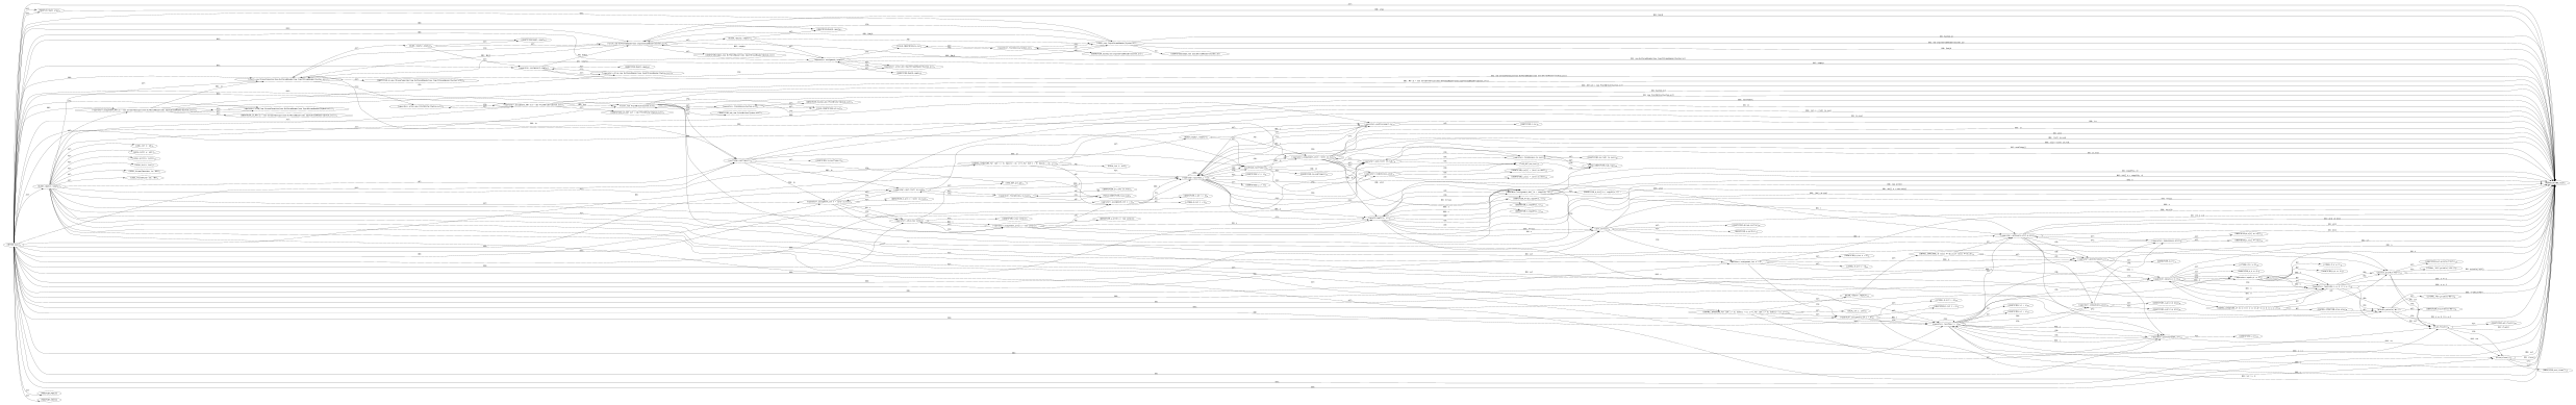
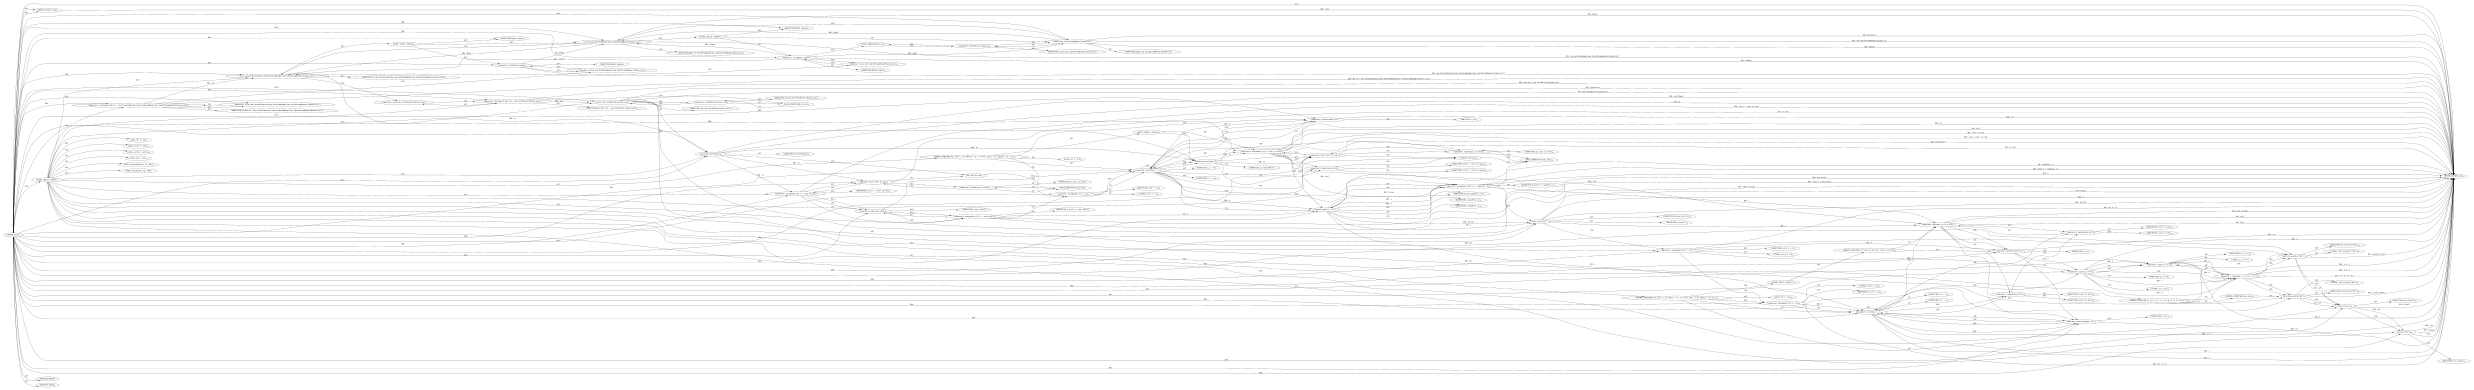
  digraph {
    fontname="JetBrains Mono"
    rankdir=LR
    node [fontname="JetBrains Mono"]
    edge [fontname="JetBrains Mono"]
    n1 [label=<(METHOD,main)<SUB>1</SUB>>]
    n2 [label=<(PARAM,String[] args)<SUB>1</SUB>>]
    n3 [label=<(BLOCK,&lt;empty&gt;,&lt;empty&gt;)<SUB>1</SUB>>]
    n4 [label=<(&lt;operator&gt;.assignment,ANY in = new StreamTokenizer(new BufferedReader(new InputStreamReader(System.in))))<SUB>3</SUB>>]
    n5 [label=<(&lt;operator&gt;.alloc,new StreamTokenizer(new BufferedReader(new InputStreamReader(System.in))))<SUB>3</SUB>>]
    n6 [label=<(&lt;init&gt;,new StreamTokenizer(new BufferedReader(new InputStreamReader(System.in))))<SUB>3</SUB>>]
    n7 [label=<(&lt;operator&gt;.assignment,&lt;empty&gt;)>]
    n8 [label=<(&lt;init&gt;,new BufferedReader(new InputStreamReader(System.in)))<SUB>3</SUB>>]
    n9 [label=<(&lt;operator&gt;.assignment,&lt;empty&gt;)>]
    n10 [label=<(&lt;init&gt;,new InputStreamReader(System.in))<SUB>3</SUB>>]
    n11 [label=<(IDENTIFIER,$obj0,&lt;empty&gt;)>]
    n12 [label=<(IDENTIFIER,$obj1,&lt;empty&gt;)>]
    n13 [label=<(&lt;operator&gt;.assignment,ANY out = new PrintWriter(System.out))<SUB>4</SUB>>]
    n14 [label=<(&lt;init&gt;,new PrintWriter(System.out))<SUB>4</SUB>>]
    n15 [label=<(nextToken,nextToken())<SUB>5</SUB>>]
    n16 [label=<(&lt;operator&gt;.assignment,int n = (int) in.nval)<SUB>6</SUB>>]
    n17 [label=<(&lt;operator&gt;.cast,(int) in.nval)<SUB>6</SUB>>]
    n18 [label=<(&lt;operator&gt;.alloc,new int[n])>]
    n19 [label=<(&lt;operator&gt;.assignment,int i = 0)<SUB>8</SUB>>]
    n20 [label=<(&lt;operator&gt;.lessThan,i &lt; n)<SUB>8</SUB>>]
    n21 [label=<(&lt;operator&gt;.postIncrement,i++)<SUB>8</SUB>>]
    n22 [label=<(nextToken,nextToken())<SUB>9</SUB>>]
    n23 [label=<(&lt;operator&gt;.assignment,a[i] = (int) in.nval)<SUB>10</SUB>>]
    n24 [label=<(&lt;operator&gt;.cast,(int) in.nval)<SUB>10</SUB>>]
    n25 [label=<(copyOf,copyOf(a, n))<SUB>12</SUB>>]
    n26 [label=<(sort,sort(a))<SUB>13</SUB>>]
    n27 [label=<(&lt;operator&gt;.assignment,int k = 0)<SUB>14</SUB>>]
    n28 [label=<(&lt;operator&gt;.assignment,int i = 0)<SUB>15</SUB>>]
    n29 [label=<(&lt;operator&gt;.lessThan,i &lt; n)<SUB>15</SUB>>]
    n30 [label=<(&lt;operator&gt;.postIncrement,i++)<SUB>15</SUB>>]
    n31 [label=<(&lt;operator&gt;.postIncrement,k++)<SUB>16</SUB>>]
    n32 [label=<(&lt;operator&gt;.equals,k == 0)<SUB>18</SUB>>]
    n33 [label=<(&lt;operator&gt;.equals,k == 2)<SUB>18</SUB>>]
    n34 [label=<(println,println(&quot;YES&quot;))<SUB>19</SUB>>]
    n35 [label=<(println,println(&quot;NO&quot;))<SUB>21</SUB>>]
    n36 [label=<(flush,flush())<SUB>22</SUB>>]
    n37 [label=<(close,close())<SUB>23</SUB>>]
    n38 [label=<(MODIFIER,PUBLIC)>]
    n39 [label=<(MODIFIER,STATIC)>]
    n40 [label=<(METHOD_RETURN,void)<SUB>1</SUB>>]
    n41 [label=<(LOCAL,StreamTokenizer in: ANY)<SUB>3</SUB>>]
    n42 [label=<(LOCAL,PrintWriter out: ANY)<SUB>4</SUB>>]
    n43 [label=<(LOCAL,int n: int)<SUB>6</SUB>>]
    n44 [label=<(LOCAL,int[] a: int[])<SUB>7</SUB>>]
    n45 [label=<(&lt;operator&gt;.assignment,int[] a = new int[n])<SUB>7</SUB>>]
    n46 [label=<(CONTROL_STRUCTURE,for (int i = 0; Some(i &lt; n); i++),for (int i = 0; Some(i &lt; n); i++))<SUB>8</SUB>>]
    n47 [label=<(LOCAL,int[] b: int[])<SUB>12</SUB>>]
    n48 [label=<(&lt;operator&gt;.assignment,int[] b = copyOf(a, n))<SUB>12</SUB>>]
    n49 [label=<(LOCAL,int k: int)<SUB>14</SUB>>]
    n50 [label=<(CONTROL_STRUCTURE,for (int i = 0; Some(i &lt; n); i++),for (int i = 0; Some(i &lt; n); i++))<SUB>15</SUB>>]
    n51 [label=<(CONTROL_STRUCTURE,if (k == 0 || k == 2),if (k == 0 || k == 2))<SUB>18</SUB>>]
    n52 [label=<(IDENTIFIER,in,ANY in = new StreamTokenizer(new BufferedReader(new InputStreamReader(System.in))))<SUB>3</SUB>>]
    n53 [label=<(&lt;operator&gt;.alloc,new BufferedReader(new InputStreamReader(System.in)))<SUB>3</SUB>>]
    n54 [label=<(IDENTIFIER,in,new StreamTokenizer(new BufferedReader(new InputStreamReader(System.in))))<SUB>3</SUB>>]
    n55 [label=<(BLOCK,&lt;empty&gt;,&lt;empty&gt;)<SUB>3</SUB>>]
    n56 [label=<(&lt;operator&gt;.alloc,new PrintWriter(System.out))<SUB>4</SUB>>]
    n57 [label=<(IDENTIFIER,$obj1,&lt;empty&gt;)>]
    n58 [label=<(&lt;operator&gt;.alloc,new InputStreamReader(System.in))<SUB>3</SUB>>]
    n59 [label=<(IDENTIFIER,$obj1,new BufferedReader(new InputStreamReader(System.in)))>]
    n60 [label=<(BLOCK,&lt;empty&gt;,&lt;empty&gt;)<SUB>3</SUB>>]
    n61 [label=<(IDENTIFIER,$obj0,&lt;empty&gt;)>]
    n62 [label=<(FIELD_IDENTIFIER,in,in)<SUB>3</SUB>>]
    n63 [label=<(IDENTIFIER,$obj0,new InputStreamReader(System.in))>]
    n64 [label=<(&lt;operator&gt;.fieldAccess,System.in)<SUB>3</SUB>>]
    n65 [label=<(IDENTIFIER,out,ANY out = new PrintWriter(System.out))<SUB>4</SUB>>]
    n66 [label=<(FIELD_IDENTIFIER,out,out)<SUB>4</SUB>>]
    n67 [label=<(IDENTIFIER,out,new PrintWriter(System.out))<SUB>4</SUB>>]
    n68 [label=<(&lt;operator&gt;.fieldAccess,System.out)<SUB>4</SUB>>]
    n69 [label=<(IDENTIFIER,in,nextToken())<SUB>5</SUB>>]
    n70 [label=<(TYPE_REF,int,int)<SUB>6</SUB>>]
    n71 [label=<(IDENTIFIER,n,int n = (int) in.nval)<SUB>6</SUB>>]
    n72 [label=<(&lt;operator&gt;.fieldAccess,in.nval)<SUB>6</SUB>>]
    n73 [label=<(IDENTIFIER,n,new int[n])<SUB>7</SUB>>]
    n74 [label=<(IDENTIFIER,i,int i = 0)<SUB>8</SUB>>]
    n75 [label=<(LITERAL,0,int i = 0)<SUB>8</SUB>>]
    n76 [label=<(IDENTIFIER,i,i &lt; n)<SUB>8</SUB>>]
    n77 [label=<(IDENTIFIER,n,i &lt; n)<SUB>8</SUB>>]
    n78 [label=<(&lt;operator&gt;.indexAccess,a[i])<SUB>10</SUB>>]
    n79 [label=<(TYPE_REF,int,int)<SUB>10</SUB>>]
    n80 [label=<(&lt;operator&gt;.fieldAccess,in.nval)<SUB>10</SUB>>]
    n81 [label=<(FIELD_IDENTIFIER,nval,nval)<SUB>10</SUB>>]
    n82 [label=<(IDENTIFIER,i,i++)<SUB>8</SUB>>]
    n83 [label=<(IDENTIFIER,in,nextToken())<SUB>9</SUB>>]
    n84 [label=<(&lt;operator&gt;.notEquals,a[i] != b[i])<SUB>16</SUB>>]
    n85 [label=<(IDENTIFIER,Arrays,copyOf(a, n))<SUB>12</SUB>>]
    n86 [label=<(IDENTIFIER,a,copyOf(a, n))<SUB>12</SUB>>]
    n87 [label=<(IDENTIFIER,n,copyOf(a, n))<SUB>12</SUB>>]
    n88 [label=<(IDENTIFIER,Arrays,sort(a))<SUB>13</SUB>>]
    n89 [label=<(IDENTIFIER,a,sort(a))<SUB>13</SUB>>]
    n90 [label=<(IDENTIFIER,k,int k = 0)<SUB>14</SUB>>]
    n91 [label=<(LITERAL,0,int k = 0)<SUB>14</SUB>>]
    n92 [label=<(IDENTIFIER,i,int i = 0)<SUB>15</SUB>>]
    n93 [label=<(LITERAL,0,int i = 0)<SUB>15</SUB>>]
    n94 [label=<(IDENTIFIER,i,i &lt; n)<SUB>15</SUB>>]
    n95 [label=<(IDENTIFIER,n,i &lt; n)<SUB>15</SUB>>]
    n96 [label=<(&lt;operator&gt;.indexAccess,a[i])<SUB>16</SUB>>]
    n97 [label=<(&lt;operator&gt;.indexAccess,b[i])<SUB>16</SUB>>]
    n98 [label=<(IDENTIFIER,i,i++)<SUB>15</SUB>>]
    n99 [label=<(IDENTIFIER,k,k++)<SUB>16</SUB>>]
    n100 [label=<(&lt;operator&gt;.logicalOr,k == 0 || k == 2)<SUB>18</SUB>>]
    n101 [label=<(IDENTIFIER,k,k == 0)<SUB>18</SUB>>]
    n102 [label=<(LITERAL,0,k == 0)<SUB>18</SUB>>]
    n103 [label=<(IDENTIFIER,k,k == 2)<SUB>18</SUB>>]
    n104 [label=<(LITERAL,2,k == 2)<SUB>18</SUB>>]
    n105 [label=<(IDENTIFIER,out,println(&quot;YES&quot;))<SUB>19</SUB>>]
    n106 [label=<(LITERAL,&quot;YES&quot;,println(&quot;YES&quot;))<SUB>19</SUB>>]
    n107 [label=<(IDENTIFIER,out,println(&quot;NO&quot;))<SUB>21</SUB>>]
    n108 [label=<(LITERAL,&quot;NO&quot;,println(&quot;NO&quot;))<SUB>21</SUB>>]
    n109 [label=<(IDENTIFIER,out,flush())<SUB>22</SUB>>]
    n110 [label=<(IDENTIFIER,out,close())<SUB>23</SUB>>]
    n111 [label=<(IDENTIFIER,a,int[] a = new int[n])<SUB>7</SUB>>]
    n112 [label=<(LOCAL,int i: int)<SUB>8</SUB>>]
    n113 [label=<(BLOCK,&lt;empty&gt;,&lt;empty&gt;)<SUB>8</SUB>>]
    n114 [label=<(IDENTIFIER,b,int[] b = copyOf(a, n))<SUB>12</SUB>>]
    n115 [label=<(LOCAL,int i: int)<SUB>15</SUB>>]
    n116 [label=<(BLOCK,&lt;empty&gt;,&lt;empty&gt;)<SUB>15</SUB>>]
    n117 [label=<(CONTROL_STRUCTURE,else,else)<SUB>21</SUB>>]
    n118 [label=<(IDENTIFIER,System,new InputStreamReader(System.in))<SUB>3</SUB>>]
    n119 [label=<(IDENTIFIER,System,new PrintWriter(System.out))<SUB>4</SUB>>]
    n120 [label=<(FIELD_IDENTIFIER,nval,nval)<SUB>6</SUB>>]
    n121 [label=<(IDENTIFIER,in,(int) in.nval)<SUB>6</SUB>>]
    n122 [label=<(IDENTIFIER,a,a[i] = (int) in.nval)<SUB>10</SUB>>]
    n123 [label=<(IDENTIFIER,i,a[i] = (int) in.nval)<SUB>10</SUB>>]
    n124 [label=<(IDENTIFIER,in,(int) in.nval)<SUB>10</SUB>>]
    n125 [label=<(CONTROL_STRUCTURE,if (a[i] != b[i]),if (a[i] != b[i]))<SUB>16</SUB>>]
    n126 [label=<(IDENTIFIER,a,a[i] != b[i])<SUB>16</SUB>>]
    n127 [label=<(IDENTIFIER,i,a[i] != b[i])<SUB>16</SUB>>]
    n128 [label=<(IDENTIFIER,b,a[i] != b[i])<SUB>16</SUB>>]
    n129 [label=<(IDENTIFIER,i,a[i] != b[i])<SUB>16</SUB>>]
    n1 -> n2 [label="AST: "]
    n1 -> n2 [label="DDG: "]
    n1 -> n3 [label="AST: "]
    n1 -> n4 [label="DDG: "]
    n1 -> n5 [label="CFG: "]
    n1 -> n6 [label="DDG: "]
    n1 -> n7 [label="DDG: "]
    n1 -> n8 [label="DDG: "]
    n1 -> n9 [label="DDG: "]
    n1 -> n10 [label="DDG: "]
    n1 -> n11 [label="DDG: "]
    n1 -> n12 [label="DDG: "]
    n1 -> n13 [label="DDG: "]
    n1 -> n14 [label="DDG: "]
    n1 -> n15 [label="DDG: "]
    n1 -> n16 [label="DDG: "]
    n1 -> n17 [label="DDG: "]
    n1 -> n18 [label="DDG: "]
    n1 -> n19 [label="DDG: "]
    n1 -> n20 [label="DDG: "]
    n1 -> n21 [label="DDG: "]
    n1 -> n22 [label="DDG: "]
    n1 -> n23 [label="DDG: "]
    n1 -> n24 [label="DDG: "]
    n1 -> n25 [label="DDG: "]
    n1 -> n26 [label="DDG: "]
    n1 -> n27 [label="DDG: "]
    n1 -> n28 [label="DDG: "]
    n1 -> n29 [label="DDG: "]
    n1 -> n30 [label="DDG: "]
    n1 -> n31 [label="DDG: "]
    n1 -> n32 [label="DDG: "]
    n1 -> n33 [label="DDG: "]
    n1 -> n34 [label="DDG: "]
    n1 -> n35 [label="DDG: "]
    n1 -> n36 [label="DDG: "]
    n1 -> n37 [label="DDG: "]
    n1 -> n38 [label="AST: "]
    n1 -> n39 [label="AST: "]
    n1 -> n40 [label="AST: "]
    n2 -> n40 [label="DDG: args"]
    n3 -> n4 [label="AST: "]
    n3 -> n6 [label="AST: "]
    n3 -> n13 [label="AST: "]
    n3 -> n14 [label="AST: "]
    n3 -> n15 [label="AST: "]
    n3 -> n16 [label="AST: "]
    n3 -> n26 [label="AST: "]
    n3 -> n27 [label="AST: "]
    n3 -> n36 [label="AST: "]
    n3 -> n37 [label="AST: "]
    n3 -> n41 [label="AST: "]
    n3 -> n42 [label="AST: "]
    n3 -> n43 [label="AST: "]
    n3 -> n44 [label="AST: "]
    n3 -> n45 [label="AST: "]
    n3 -> n46 [label="AST: "]
    n3 -> n47 [label="AST: "]
    n3 -> n48 [label="AST: "]
    n3 -> n49 [label="AST: "]
    n3 -> n50 [label="AST: "]
    n3 -> n51 [label="AST: "]
    n4 -> n5 [label="AST: "]
    n4 -> n6 [label="DDG: in"]
    n4 -> n40 [label="DDG: ANY in = new StreamTokenizer(new BufferedReader(new InputStreamReader(System.in)))"]
    n4 -> n52 [label="AST: "]
    n4 -> n53 [label="CFG: "]
    n5 -> n4 [label="CFG: "]
    n6 -> n15 [label="DDG: in"]
    n6 -> n40 [label="DDG: new StreamTokenizer(new BufferedReader(new InputStreamReader(System.in)))"]
    n6 -> n54 [label="AST: "]
    n6 -> n55 [label="AST: "]
    n6 -> n56 [label="CFG: "]
    n7 -> n8 [label="DDG: $obj1"]
    n7 -> n53 [label="AST: "]
    n7 -> n57 [label="AST: "]
    n7 -> n58 [label="CFG: "]
    n8 -> n6 [label="CFG: "]
    n8 -> n6 [label="DDG: $obj1"]
    n8 -> n40 [label="DDG: $obj1"]
    n8 -> n40 [label="DDG: new BufferedReader(new InputStreamReader(System.in))"]
    n8 -> n59 [label="AST: "]
    n8 -> n60 [label="AST: "]
    n9 -> n6 [label="DDG: &lt;empty&gt;"]
    n9 -> n8 [label="DDG: &lt;empty&gt;"]
    n9 -> n10 [label="DDG: $obj0"]
    n9 -> n40 [label="DDG: &lt;empty&gt;"]
    n9 -> n58 [label="AST: "]
    n9 -> n61 [label="AST: "]
    n9 -> n62 [label="CFG: "]
    n10 -> n8 [label="CFG: "]
    n10 -> n8 [label="DDG: $obj0"]
    n10 -> n40 [label="DDG: $obj0"]
    n10 -> n40 [label="DDG: System.in"]
    n10 -> n40 [label="DDG: new InputStreamReader(System.in)"]
    n10 -> n63 [label="AST: "]
    n10 -> n64 [label="AST: "]
    n13 -> n14 [label="DDG: out"]
    n13 -> n40 [label="DDG: ANY out = new PrintWriter(System.out)"]
    n13 -> n56 [label="AST: "]
    n13 -> n65 [label="AST: "]
    n13 -> n66 [label="CFG: "]
    n14 -> n15 [label="CFG: "]
    n14 -> n34 [label="DDG: out"]
    n14 -> n35 [label="DDG: out"]
    n14 -> n40 [label="DDG: System.out"]
    n14 -> n40 [label="DDG: new PrintWriter(System.out)"]
    n14 -> n67 [label="AST: "]
    n14 -> n68 [label="AST: "]
    n15 -> n16 [label="DDG: in"]
    n15 -> n17 [label="DDG: in"]
    n15 -> n22 [label="DDG: in"]
    n15 -> n40 [label="DDG: in"]
    n15 -> n40 [label="DDG: nextToken()"]
    n15 -> n69 [label="AST: "]
    n15 -> n70 [label="CFG: "]
    n16 -> n17 [label="AST: "]
    n16 -> n18 [label="CFG: "]
    n16 -> n18 [label="DDG: n"]
    n16 -> n40 [label="DDG: (int) in.nval"]
    n16 -> n40 [label="DDG: int n = (int) in.nval"]
    n16 -> n71 [label="AST: "]
    n17 -> n16 [label="CFG: "]
    n17 -> n40 [label="DDG: in.nval"]
    n17 -> n70 [label="AST: "]
    n17 -> n72 [label="AST: "]
    n18 -> n20 [label="DDG: n"]
    n18 -> n45 [label="CFG: "]
    n18 -> n45 [label="DDG: n"]
    n18 -> n73 [label="AST: "]
    n19 -> n20 [label="CFG: "]
    n19 -> n20 [label="DDG: i"]
    n19 -> n74 [label="AST: "]
    n19 -> n75 [label="AST: "]
    n20 -> n20 [label="CDG: "]
    n20 -> n21 [label="DDG: i"]
    n20 -> n21 [label="CDG: "]
    n20 -> n22 [label="CFG: "]
    n20 -> n22 [label="CDG: "]
    n20 -> n23 [label="CDG: "]
    n20 -> n24 [label="CDG: "]
    n20 -> n25 [label="CFG: "]
    n20 -> n25 [label="DDG: n"]
    n20 -> n76 [label="AST: "]
    n20 -> n77 [label="AST: "]
    n20 -> n78 [label="CDG: "]
    n20 -> n79 [label="CDG: "]
    n20 -> n80 [label="CDG: "]
    n20 -> n81 [label="CDG: "]
    n21 -> n20 [label="CFG: "]
    n21 -> n20 [label="DDG: i"]
    n21 -> n40 [label="DDG: i++"]
    n21 -> n82 [label="AST: "]
    n22 -> n23 [label="DDG: in"]
    n22 -> n24 [label="DDG: in"]
    n22 -> n40 [label="DDG: in"]
    n22 -> n40 [label="DDG: nextToken()"]
    n22 -> n78 [label="CFG: "]
    n22 -> n83 [label="AST: "]
    n23 -> n21 [label="CFG: "]
    n23 -> n24 [label="AST: "]
    n23 -> n25 [label="DDG: a[i]"]
    n23 -> n40 [label="DDG: a[i]"]
    n23 -> n40 [label="DDG: (int) in.nval"]
    n23 -> n40 [label="DDG: a[i] = (int) in.nval"]
    n23 -> n78 [label="AST: "]
    n23 -> n84 [label="DDG: a[i]"]
    n23 -> n85 [label="DDG: a[i]"]
    n24 -> n23 [label="CFG: "]
    n24 -> n40 [label="DDG: in.nval"]
    n24 -> n79 [label="AST: "]
    n24 -> n80 [label="AST: "]
    n25 -> n26 [label="DDG: Arrays"]
    n25 -> n26 [label="DDG: a"]
    n25 -> n29 [label="DDG: n"]
    n25 -> n48 [label="CFG: "]
    n25 -> n48 [label="DDG: Arrays"]
    n25 -> n48 [label="DDG: a"]
    n25 -> n48 [label="DDG: n"]
    n25 -> n85 [label="AST: "]
    n25 -> n86 [label="AST: "]
    n25 -> n87 [label="AST: "]
    n26 -> n27 [label="CFG: "]
    n26 -> n40 [label="DDG: Arrays"]
    n26 -> n40 [label="DDG: a"]
    n26 -> n40 [label="DDG: sort(a)"]
    n26 -> n84 [label="DDG: a"]
    n26 -> n88 [label="AST: "]
    n26 -> n89 [label="AST: "]
    n27 -> n28 [label="CFG: "]
    n27 -> n31 [label="DDG: k"]
    n27 -> n32 [label="DDG: k"]
    n27 -> n40 [label="DDG: int k = 0"]
    n27 -> n90 [label="AST: "]
    n27 -> n91 [label="AST: "]
    n28 -> n29 [label="CFG: "]
    n28 -> n29 [label="DDG: i"]
    n28 -> n40 [label="DDG: int i = 0"]
    n28 -> n92 [label="AST: "]
    n28 -> n93 [label="AST: "]
    n29 -> n29 [label="CDG: "]
    n29 -> n30 [label="DDG: i"]
    n29 -> n30 [label="CDG: "]
    n29 -> n32 [label="CFG: "]
    n29 -> n40 [label="DDG: i"]
    n29 -> n40 [label="DDG: n"]
    n29 -> n40 [label="DDG: i &lt; n"]
    n29 -> n84 [label="CDG: "]
    n29 -> n94 [label="AST: "]
    n29 -> n95 [label="AST: "]
    n29 -> n96 [label="CFG: "]
    n29 -> n96 [label="CDG: "]
    n29 -> n97 [label="CDG: "]
    n30 -> n29 [label="CFG: "]
    n30 -> n29 [label="DDG: i"]
    n30 -> n40 [label="DDG: i++"]
    n30 -> n98 [label="AST: "]
    n31 -> n30 [label="CFG: "]
    n31 -> n32 [label="DDG: k"]
    n31 -> n40 [label="DDG: k++"]
    n31 -> n99 [label="AST: "]
    n32 -> n33 [label="CFG: "]
    n32 -> n33 [label="DDG: k"]
    n32 -> n33 [label="CDG: "]
    n32 -> n40 [label="DDG: k"]
    n32 -> n100 [label="CFG: "]
    n32 -> n100 [label="DDG: k"]
    n32 -> n100 [label="DDG: 0"]
    n32 -> n101 [label="AST: "]
    n32 -> n102 [label="AST: "]
    n33 -> n40 [label="DDG: k"]
    n33 -> n100 [label="CFG: "]
    n33 -> n100 [label="DDG: k"]
    n33 -> n100 [label="DDG: 2"]
    n33 -> n103 [label="AST: "]
    n33 -> n104 [label="AST: "]
    n34 -> n36 [label="CFG: "]
    n34 -> n36 [label="DDG: out"]
    n34 -> n40 [label="DDG: println(&quot;YES&quot;)"]
    n34 -> n105 [label="AST: "]
    n34 -> n106 [label="AST: "]
    n35 -> n36 [label="CFG: "]
    n35 -> n36 [label="DDG: out"]
    n35 -> n40 [label="DDG: println(&quot;NO&quot;)"]
    n35 -> n107 [label="AST: "]
    n35 -> n108 [label="AST: "]
    n36 -> n37 [label="CFG: "]
    n36 -> n37 [label="DDG: out"]
    n36 -> n40 [label="DDG: flush()"]
    n36 -> n109 [label="AST: "]
    n37 -> n40 [label="CFG: "]
    n37 -> n40 [label="DDG: out"]
    n37 -> n40 [label="DDG: close()"]
    n37 -> n110 [label="AST: "]
    n45 -> n18 [label="AST: "]
    n45 -> n19 [label="CFG: "]
    n45 -> n25 [label="DDG: a"]
    n45 -> n40 [label="DDG: new int[n]"]
    n45 -> n40 [label="DDG: int[] a = new int[n]"]
    n45 -> n111 [label="AST: "]
    n46 -> n19 [label="AST: "]
    n46 -> n20 [label="AST: "]
    n46 -> n21 [label="AST: "]
    n46 -> n112 [label="AST: "]
    n46 -> n113 [label="AST: "]
    n48 -> n25 [label="AST: "]
    n48 -> n26 [label="CFG: "]
    n48 -> n40 [label="DDG: b"]
    n48 -> n40 [label="DDG: copyOf(a, n)"]
    n48 -> n40 [label="DDG: int[] b = copyOf(a, n)"]
    n48 -> n84 [label="DDG: b"]
    n48 -> n114 [label="AST: "]
    n50 -> n28 [label="AST: "]
    n50 -> n29 [label="AST: "]
    n50 -> n30 [label="AST: "]
    n50 -> n115 [label="AST: "]
    n50 -> n116 [label="AST: "]
    n51 -> n34 [label="AST: "]
    n51 -> n100 [label="AST: "]
    n51 -> n117 [label="AST: "]
    n53 -> n7 [label="CFG: "]
    n55 -> n7 [label="AST: "]
    n55 -> n8 [label="AST: "]
    n55 -> n12 [label="AST: "]
    n56 -> n13 [label="CFG: "]
    n58 -> n9 [label="CFG: "]
    n60 -> n9 [label="AST: "]
    n60 -> n10 [label="AST: "]
    n60 -> n11 [label="AST: "]
    n62 -> n64 [label="CFG: "]
    n64 -> n10 [label="CFG: "]
    n64 -> n62 [label="AST: "]
    n64 -> n118 [label="AST: "]
    n66 -> n68 [label="CFG: "]
    n68 -> n14 [label="CFG: "]
    n68 -> n66 [label="AST: "]
    n68 -> n119 [label="AST: "]
    n70 -> n120 [label="CFG: "]
    n72 -> n17 [label="CFG: "]
    n72 -> n120 [label="AST: "]
    n72 -> n121 [label="AST: "]
    n78 -> n79 [label="CFG: "]
    n78 -> n122 [label="AST: "]
    n78 -> n123 [label="AST: "]
    n79 -> n81 [label="CFG: "]
    n80 -> n24 [label="CFG: "]
    n80 -> n81 [label="AST: "]
    n80 -> n124 [label="AST: "]
    n81 -> n80 [label="CFG: "]
    n84 -> n30 [label="CFG: "]
    n84 -> n31 [label="CFG: "]
    n84 -> n31 [label="CDG: "]
    n84 -> n40 [label="DDG: a[i]"]
    n84 -> n40 [label="DDG: b[i]"]
    n84 -> n40 [label="DDG: a[i] != b[i]"]
    n84 -> n96 [label="AST: "]
    n84 -> n97 [label="AST: "]
    n96 -> n97 [label="CFG: "]
    n96 -> n126 [label="AST: "]
    n96 -> n127 [label="AST: "]
    n97 -> n84 [label="CFG: "]
    n97 -> n128 [label="AST: "]
    n97 -> n129 [label="AST: "]
-   n100 -> n32 [label="AST: "]
    n100 -> n33 [label="AST: "]
    n100 -> n34 [label="CFG: "]
    n100 -> n34 [label="CDG: "]
    n100 -> n35 [label="CFG: "]
    n100 -> n35 [label="CDG: "]
    n100 -> n40 [label="DDG: k == 0"]
    n100 -> n40 [label="DDG: k == 2"]
    n100 -> n40 [label="DDG: k == 0 || k == 2"]
    n113 -> n22 [label="AST: "]
    n113 -> n23 [label="AST: "]
    n116 -> n125 [label="AST: "]
    n117 -> n35 [label="AST: "]
    n120 -> n72 [label="CFG: "]
    n125 -> n31 [label="AST: "]
    n125 -> n84 [label="AST: "]
  }
